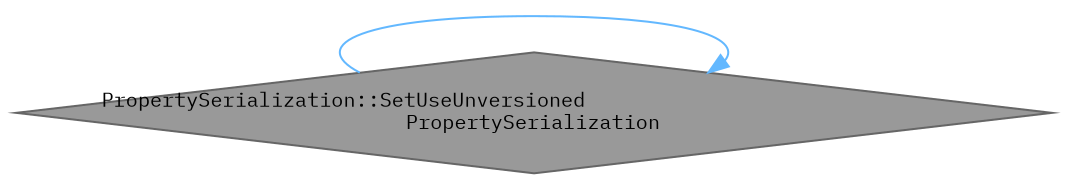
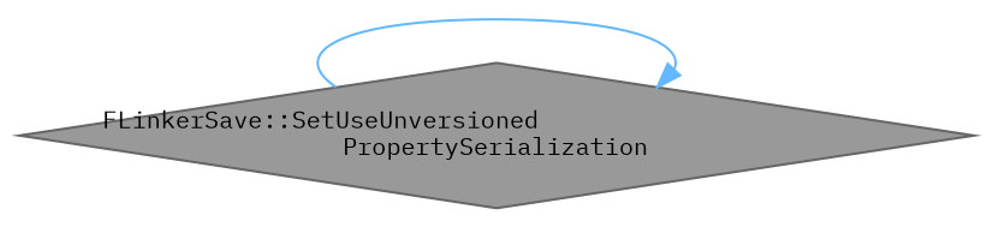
  digraph {
    rankdir=RL
    fontname="IBM Plex Mono"
-   n1 [color=gray40 fillcolor=grey60 fontcolor=black fontname="IBM Plex Mono" fontsize=10 height=0.2 label="PropertySerialization::SetUseUnversioned\lPropertySerialization" shape=diamond style=filled width=0.4]
+   n1 [color=gray40 fillcolor=grey60 fontcolor=black fontname="IBM Plex Mono" fontsize=10 height=0.2 label="FLinkerSave::SetUseUnversioned\lPropertySerialization" shape=diamond style=filled width=0.4]
    n1 -> n1 [color=steelblue1 dir=back fontname="IBM Plex Mono" fontsize=10 labelfontname=Helvetica labelfontsize=10 style=solid]
  }
